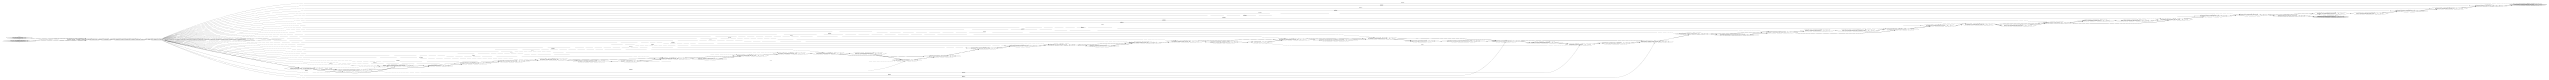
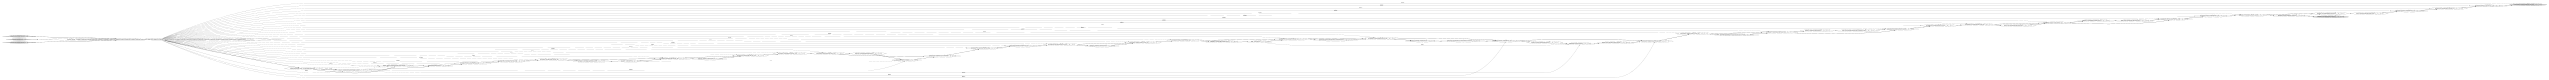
  digraph {
    fontname="Comic Neue"
    rankdir=LR
    node [fillcolor=white fontname="Comic Neue" shape=ellipse style=filled]
    edge [fontname="Comic Neue" style=bold]
    n1 [label="assertEquals(3L,inputGate.getLatestCheckpointId())@@@27@@@['1', '1', '0']"]
    n2 [label="assertThat(mockInputGate.getBlockedChannels(),containsInAnyOrder(2))@@@28@@@['1', '1', '0']"]
    n3 [label="check(sequence(14(,inputGate.pollNext().get(),PAGE_SIZE)@@@30@@@['1', '1', '1']"]
+   n4 [fillcolor=lightgray label="testMultiChannelJumpingOverCheckpoint['1', '0', '0']" shape=diamond]
    n5 [label="BufferOrEvent(( sequence = {createBuffer(0),createBuffer(2),createBuffer(0),createBarrier(1,1),createBarrier(1,2),createBuffer(0),createBarrier(1,0),createBuffer(0),createBuffer(0),createBuffer(1),createBuffer(1),createBuffer(2),createBarrier(2,0),createBarrier(2,1),createBarrier(2,2),createBuffer(2),createBuffer(2),createBarrier(3,2),createBuffer(0),createBuffer(0),createBarrier(3,0),createBarrier(3,1),createBarrier(4,1),createBarrier(4,2),createBarrier(4,0),createBuffer(0),createEndOfPartition(0),createEndOfPartition(1),createEndOfPartition(2)}@@@3@@@['1', '1', '1']"]
    n6 [label="check(sequence(16(,inputGate.pollNext().get(),PAGE_SIZE)@@@35@@@['1', '1', '1']"]
    n7 [label="check(sequence(17(,inputGate.pollNext().get(),PAGE_SIZE)@@@36@@@['1', '1', '1']"]
    n8 [label="check(sequence(1(,inputGate.pollNext().get(),PAGE_SIZE)@@@10@@@['1', '1', '1']"]
    n9 [label="check(sequence(2(,inputGate.pollNext().get(),PAGE_SIZE)@@@11@@@['1', '1', '1']"]
    n10 [label="check(sequence(23(,inputGate.pollNext().get(),PAGE_SIZE)@@@44@@@['1', '1', '1']"]
    n11 [label="check(sequence(24(,inputGate.pollNext().get(),PAGE_SIZE)@@@45@@@['1', '1', '1']"]
    n12 [label="inputGate = createCheckpointedInputGate(3,sequence,handler,false)@@@7@@@['0', '1', '0']"]
    n13 [label="check(sequence(19(,inputGate.pollNext().get(),PAGE_SIZE)@@@38@@@['1', '1', '1']"]
    n14 [label="check(sequence(20(,inputGate.pollNext().get(),PAGE_SIZE)@@@39@@@['1', '1', '1']"]
    n15 [label="check(sequence(0(,inputGate.pollNext().get(),PAGE_SIZE)@@@9@@@['1', '1', '1']"]
    n16 [label="check(sequence(15(,inputGate.pollNext().get(),PAGE_SIZE)@@@34@@@['1', '1', '1']"]
    n17 [label="check(sequence(10(,inputGate.pollNext().get(),PAGE_SIZE)@@@24@@@['1', '1', '1']"]
    n18 [label="check(sequence(11(,inputGate.pollNext().get(),PAGE_SIZE)@@@25@@@['1', '1', '1']"]
    n19 [label="check(sequence(6(,inputGate.pollNext().get(),PAGE_SIZE)@@@17@@@['1', '1', '1']"]
    n20 [label="check(sequence(21(,inputGate.pollNext().get(),PAGE_SIZE)@@@40@@@['1', '1', '1']"]
    n21 [label="check(sequence(25(,inputGate.pollNext().get(),PAGE_SIZE)@@@48@@@['0', '0', '1']"]
    n22 [label="check(sequence(7(,inputGate.pollNext().get(),PAGE_SIZE)@@@21@@@['1', '1', '1']"]
    n23 [label="check(sequence(8(,inputGate.pollNext().get(),PAGE_SIZE)@@@22@@@['1', '1', '1']"]
    n24 [label="check(sequence(22(,inputGate.pollNext().get(),PAGE_SIZE)@@@43@@@['1', '1', '1']"]
    n25 [label="check(sequence(4(,inputGate.pollNext().get(),PAGE_SIZE)@@@15@@@['1', '1', '1']"]
    n26 [label="ValidatingCheckpointHandler handler = new ValidatingCheckpointHandler()@@@6@@@['1', '1', '1']"]
    n27 [label="inputGate = createCheckpointedInputGate(3,sequence,handler)@@@7@@@['1', '0', '1']"]
    n28 [label="check(sequence(18(,inputGate.pollNext().get(),PAGE_SIZE)@@@37@@@['1', '1', '1']"]
    n29 [label="check(sequence(26(,inputGate.pollNext().get(),PAGE_SIZE)@@@49@@@['0', '0', '1']"]
    n30 [label="check(sequence(27(,inputGate.pollNext().get(),PAGE_SIZE)@@@50@@@['0', '0', '1']"]
    n31 [label="check(sequence(12(,inputGate.pollNext().get(),PAGE_SIZE)@@@28@@@['1', '1', '1']"]
    n32 [fillcolor=lightgray label="check(sequence(28(,inputGate.pollNext().get(),PAGE_SIZE)@@@51@@@['0', '0', '1']"]
    n33 [label="check(sequence(5(,inputGate.pollNext().get(),PAGE_SIZE)@@@16@@@['1', '1', '1']"]
    n34 [label="check(sequence(3(,inputGate.pollNext().get(),PAGE_SIZE)@@@14@@@['1', '1', '1']"]
    n35 [label="check(sequence(9(,inputGate.pollNext().get(),PAGE_SIZE)@@@23@@@['1', '1', '1']"]
    n36 [label="check(sequence(13(,inputGate.pollNext().get(),PAGE_SIZE)@@@29@@@['1', '1', '1']"]
    n37 [fillcolor=lightgray label="testMultiChannelWithBarriers['0', '0', '1']" shape=diamond]
    n38 [label="assertThat(mockInputGate.getBlockedChannels(),containsInAnyOrder(0,2))@@@32@@@['1', '1', '0']"]
    n39 [label="assertEquals(4L,inputGate.getLatestCheckpointId())@@@34@@@['1', '1', '0']"]
    n40 [label="assertEquals(2L,handler.getNextExpectedCheckpointId())@@@18@@@['0', '0', '1']"]
    n41 [label="validateAlignmentTime(startTs,inputGate)@@@19@@@['0', '0', '1']"]
    n42 [label="assertThat(mockInputGate.getBlockedChannels(),empty())@@@20@@@['1', '1', '1']"]
    n43 [label="assertEquals(1L,handler.getNextExpectedCheckpointId())@@@12@@@['0', '0', '1']"]
    n44 [label="assertEquals(5L,handler.getNextExpectedCheckpointId())@@@46@@@['0', '0', '1']"]
    n45 [label="assertEquals(1,handler.getTriggeredCheckpointCounter())@@@44@@@['1', '1', '0']"]
    n46 [label="handler.setNextExpectedCheckpointId(1L)@@@8@@@['1', '1', '1']"]
    n47 [label="assertThat(mockInputGate.getBlockedChannels(),empty())@@@39@@@['1', '1', '0']"]
    n48 [label="assertEquals(3L,handler.getNextExpectedCheckpointId())@@@31@@@['0', '0', '1']"]
    n49 [label="validateAlignmentTime(startTs,inputGate)@@@32@@@['0', '0', '1']"]
    n50 [label="assertEquals(2L,handler.getNextExpectedCheckpointId())@@@26@@@['0', '0', '1']"]
    n51 [label="assertThat(mockInputGate.getBlockedChannels(),empty())@@@47@@@['0', '0', '1']"]
    n52 [label="assertEquals(4L,handler.getNextExpectedCheckpointId())@@@41@@@['0', '0', '1']"]
    n53 [label="assertThat(mockInputGate.getBlockedChannels(),empty())@@@42@@@['0', '0', '1']"]
    n54 [fillcolor=lightgray label="assertEquals(3,handler.getAbortedCheckpointCounter())@@@45@@@['1', '1', '0']"]
    n55 [label="assertEquals(1L,inputGate.getLatestCheckpointId())@@@13@@@['1', '1', '0']"]
    n56 [label="assertThat(mockInputGate.getBlockedChannels(),empty())@@@33@@@['0', '0', '1']"]
    n57 [label="long startTs = System.nanoTime()@@@13@@@['0', '0', '1']" shape=diamond]
    n58 [label="assertThat(mockInputGate.getBlockedChannels(),containsInAnyOrder(1))@@@35@@@['1', '1', '0']"]
    n59 [label="startTs = System.nanoTime()@@@27@@@['0', '0', '1']"]
    n60 [label="assertThat(mockInputGate.getBlockedChannels(),containsInAnyOrder(0,1))@@@25@@@['1', '1', '0']"]
    n61 [label="assertEquals(2L,inputGate.getLatestCheckpointId())@@@21@@@['1', '1', '0']"]
    n62 [fillcolor=lightgray label="testMultiChannelJumpingOverCheckpoint['0', '1', '0']" shape=diamond]
    n1 -> n2
    n2 -> n3
    n3 -> n16
    n3 -> n48
+   n4 -> n5
    n5 -> n3 [label=sequence style=solid]
    n5 -> n6 [label=sequence style=solid]
    n5 -> n7 [label=sequence style=solid]
    n5 -> n8 [label=sequence style=solid]
    n5 -> n9 [label=sequence style=solid]
    n5 -> n10 [label=sequence style=solid]
    n5 -> n11 [label=sequence style=solid]
    n5 -> n12 [label=sequence style=solid]
    n5 -> n13 [label=sequence style=solid]
    n5 -> n14 [label=sequence style=solid]
    n5 -> n15 [label=sequence style=solid]
    n5 -> n16 [label=sequence style=solid]
    n5 -> n17 [label=sequence style=solid]
    n5 -> n18 [label=sequence style=solid]
    n5 -> n19 [label=sequence style=solid]
    n5 -> n20 [label=sequence style=solid]
    n5 -> n21 [label=sequence style=solid]
    n5 -> n22 [label=sequence style=solid]
    n5 -> n23 [label=sequence style=solid]
    n5 -> n24 [label=sequence style=solid]
    n5 -> n25 [label=sequence style=solid]
    n5 -> n26
    n5 -> n27 [label=sequence style=solid]
    n5 -> n28 [label=sequence style=solid]
    n5 -> n29 [label=sequence style=solid]
    n5 -> n30 [label=sequence style=solid]
    n5 -> n31 [label=sequence style=solid]
    n5 -> n32 [label=sequence style=solid]
    n5 -> n33 [label=sequence style=solid]
    n5 -> n34 [label=sequence style=solid]
    n5 -> n35 [label=sequence style=solid]
    n5 -> n36 [label=sequence style=solid]
    n6 -> n7
    n6 -> n38
    n7 -> n28
    n7 -> n39
    n8 -> n9
    n9 -> n34
    n9 -> n43
    n10 -> n11
    n11 -> n44
    n11 -> n45
    n12 -> n46
    n13 -> n14
    n14 -> n20
    n14 -> n47
    n15 -> n8
    n16 -> n6
    n17 -> n18
    n18 -> n31
    n18 -> n50
    n19 -> n40
    n19 -> n42
    n20 -> n24
    n20 -> n52
    n21 -> n29
    n22 -> n23
    n23 -> n35
    n24 -> n10
    n25 -> n33
    n26 -> n12
    n26 -> n12 [label=handler style=solid]
    n26 -> n27 [label=handler style=solid]
    n26 -> n27
    n27 -> n12 [label=0 style=dashed]
    n27 -> n41 [label=inputGate style=solid]
    n27 -> n46
    n27 -> n49 [label=inputGate style=solid]
    n28 -> n13
    n29 -> n30
    n30 -> n32
    n31 -> n36
    n31 -> n60
    n33 -> n19
    n34 -> n25
    n34 -> n55
    n35 -> n17
    n35 -> n61
    n36 -> n1
    n36 -> n3
    n37 -> n5
    n38 -> n7
    n39 -> n58
    n40 -> n41
    n41 -> n42
    n42 -> n22
    n43 -> n57
    n44 -> n51
    n45 -> n44 [label=0 style=dashed]
    n45 -> n54
    n46 -> n15
    n47 -> n20
    n48 -> n49
    n49 -> n56
    n50 -> n59
    n51 -> n21
    n52 -> n53
    n53 -> n24
    n55 -> n25
    n56 -> n16
    n57 -> n34
    n57 -> n41 [label=startTs style=solid]
    n58 -> n28
    n59 -> n31
    n59 -> n49 [label=startTs style=solid]
    n60 -> n36
    n61 -> n17
    n62 -> n5
  }
